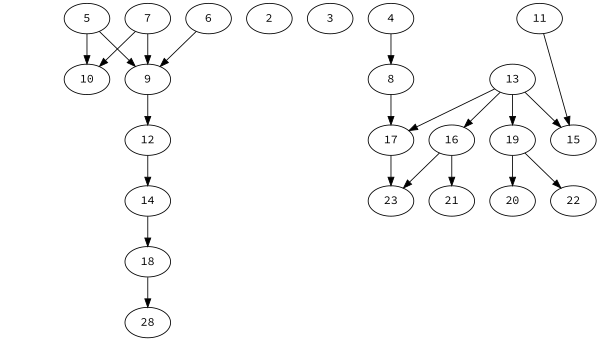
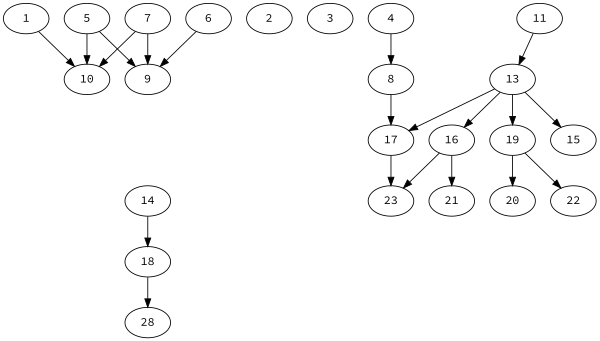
  digraph {
    fontname="Source Code Pro"
    node [alpha=0.19 fontname="Source Code Pro"]
    edge [fontname="Source Code Pro"]
+   1 [alpha=0.15 expect_size=654008860733865984]
    10 [alpha=0.04 expect_size=144330048466287853568]
    2 [expect_size=7210367814043959296]
    3 [alpha=0.14 expect_size=553356269179813]
    4 [alpha=0.06 expect_size=808075413682419]
    8 [expect_size=205267770766675410944]
    17 [alpha=0.17 expect_size=519348341469872128]
    11 [expect_size=253121068425109536]
    13 [alpha=0.03 expect_size=16149201050140672000]
    5 [alpha=0.18 expect_size=180929916907760386048]
    9 [alpha=0.02 expect_size=177905001463545856000]
-   12 [alpha=0.16 expect_size=277048257674878124032]
    14 [alpha=0.04 expect_size=563663459915850]
    6 [expect_size=308511943420329920]
    7 [alpha=0.02 expect_size=160674627567101]
    15 [alpha=0.07 expect_size=51795427689822768]
    16 [alpha=0.15 expect_size=6617893667434418]
    19 [alpha=0.12 expect_size=297064183445484864]
    18 [alpha=0.03 expect_size=231773753819420576]
    21 [alpha=0.03 expect_size=974611010847116]
    23 [alpha=0.14 expect_size=383089661085650880]
    20 [alpha=0.08 expect_size=4306564983051286]
    22 [alpha=0.05 expect_size=363823047623348992]
    n24 [alpha=0.02 expect_size=422157954951675904 label=28]
+   1 -> 10
    4 -> 8
    8 -> 17
    17 -> 23
-   11 -> 15
+   11 -> 13
    13 -> 17
    13 -> 15
    13 -> 16
    13 -> 19
    5 -> 10
    5 -> 9
-   9 -> 12
-   12 -> 14
    14 -> 18
    6 -> 9
    7 -> 10
    7 -> 9
    16 -> 21
    16 -> 23
    19 -> 20
    19 -> 22
    18 -> n24
  }
